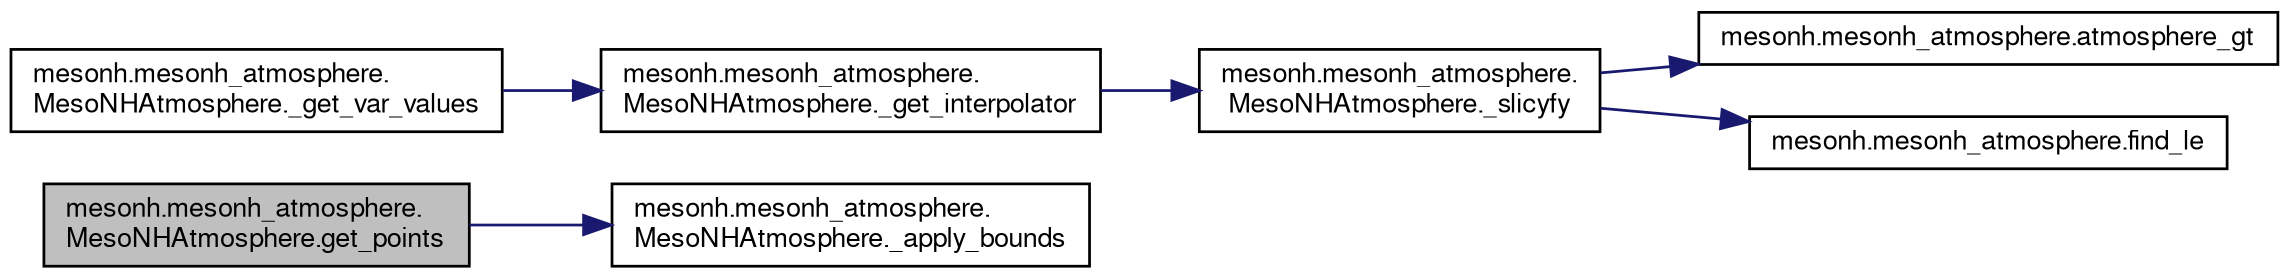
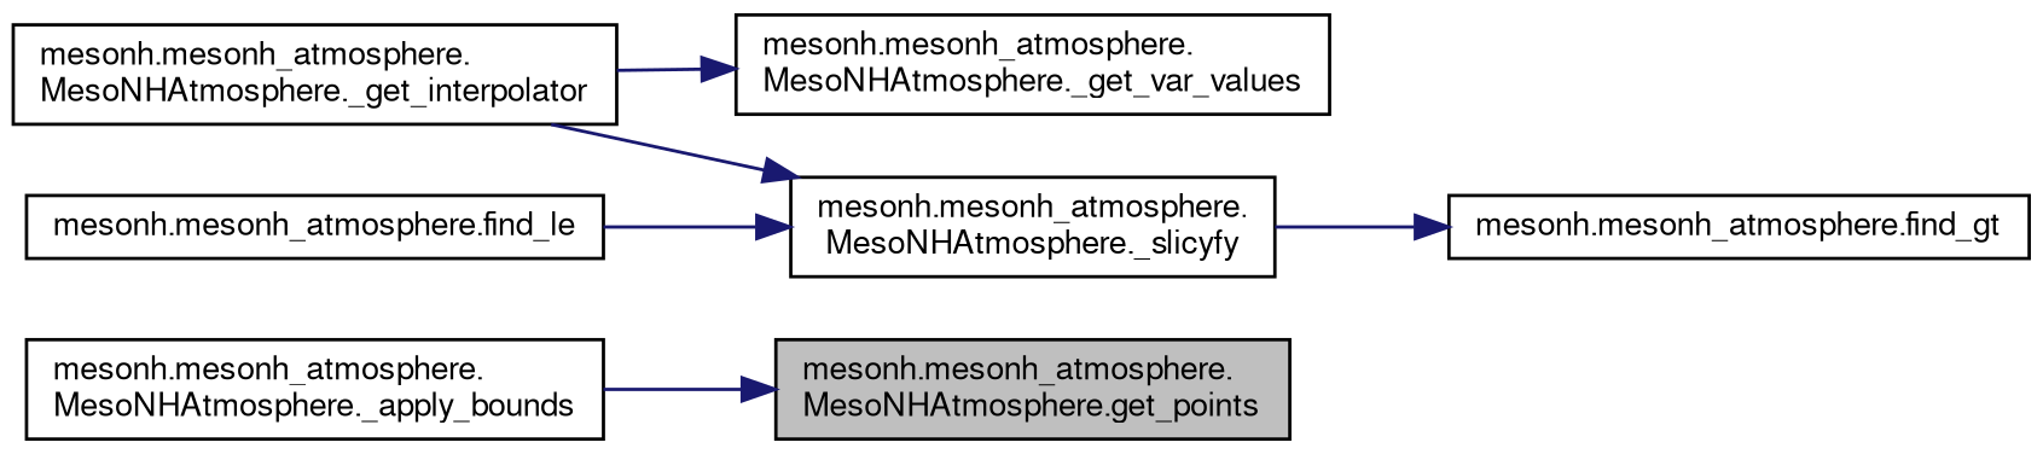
  digraph {
    rankdir=LR
    node [color=black fillcolor=white fontname=FreeSans fontsize=10 shape=record style=filled]
    edge [color=midnightblue fontname=FreeSans fontsize=10 labelfontname=FreeSans labelfontsize=10 style=solid]
    n1 [fillcolor=grey75 fontcolor=black height=0.2 label="mesonh.mesonh_atmosphere.\lMesoNHAtmosphere.get_points" width=0.4]
    n2 [height=0.2 label="mesonh.mesonh_atmosphere.\lMesoNHAtmosphere._apply_bounds" width=0.4]
    n3 [height=0.2 label="mesonh.mesonh_atmosphere.\lMesoNHAtmosphere._get_interpolator" width=0.4]
    n4 [height=0.2 label="mesonh.mesonh_atmosphere.\lMesoNHAtmosphere._get_var_values" width=0.4]
    n5 [height=0.2 label="mesonh.mesonh_atmosphere.\lMesoNHAtmosphere._slicyfy" width=0.4]
-   n6 [height=0.2 label="mesonh.mesonh_atmosphere.atmosphere_gt" width=0.4]
+   n6 [height=0.2 label="mesonh.mesonh_atmosphere.find_gt" width=0.4]
    n7 [height=0.2 label="mesonh.mesonh_atmosphere.find_le" width=0.4]
-   n1 -> n2
-   n4 -> n3
+   n2 -> n1
+   n3 -> n4
    n3 -> n5
    n5 -> n6
-   n5 -> n7
+   n7 -> n5
  }
